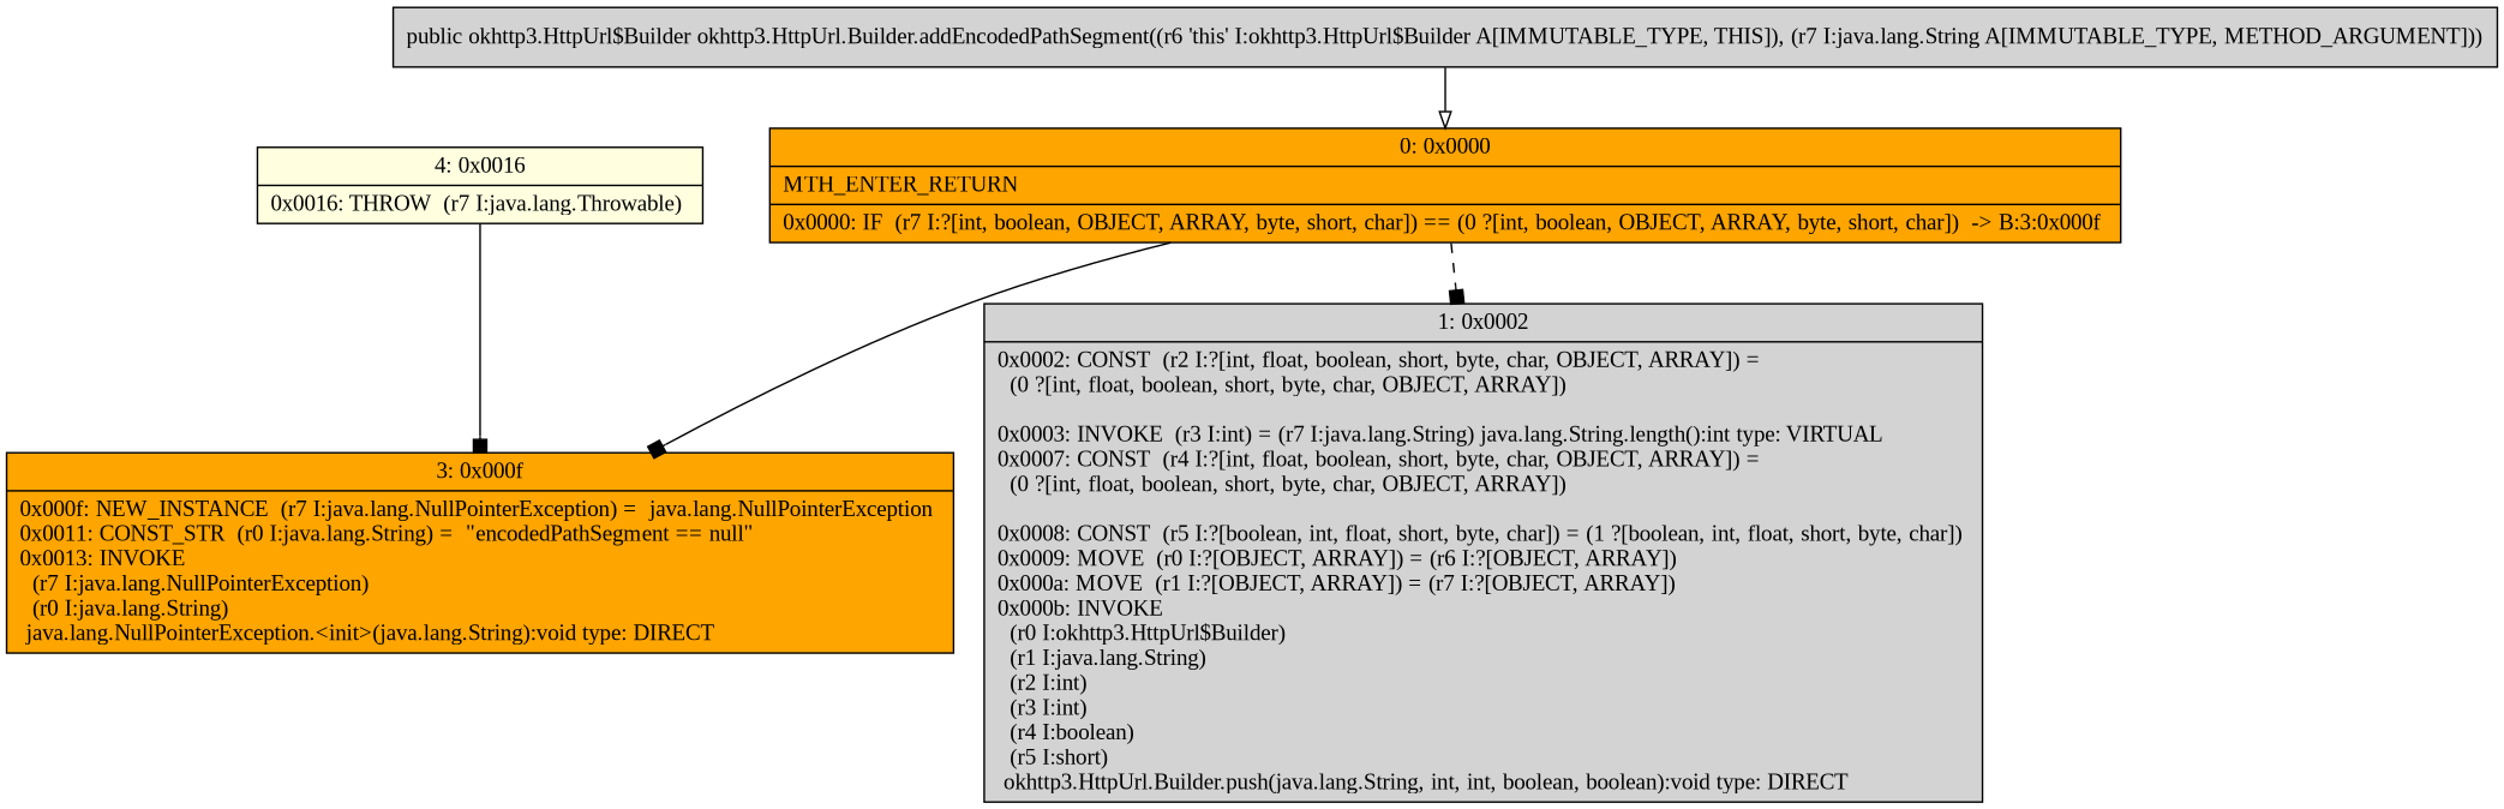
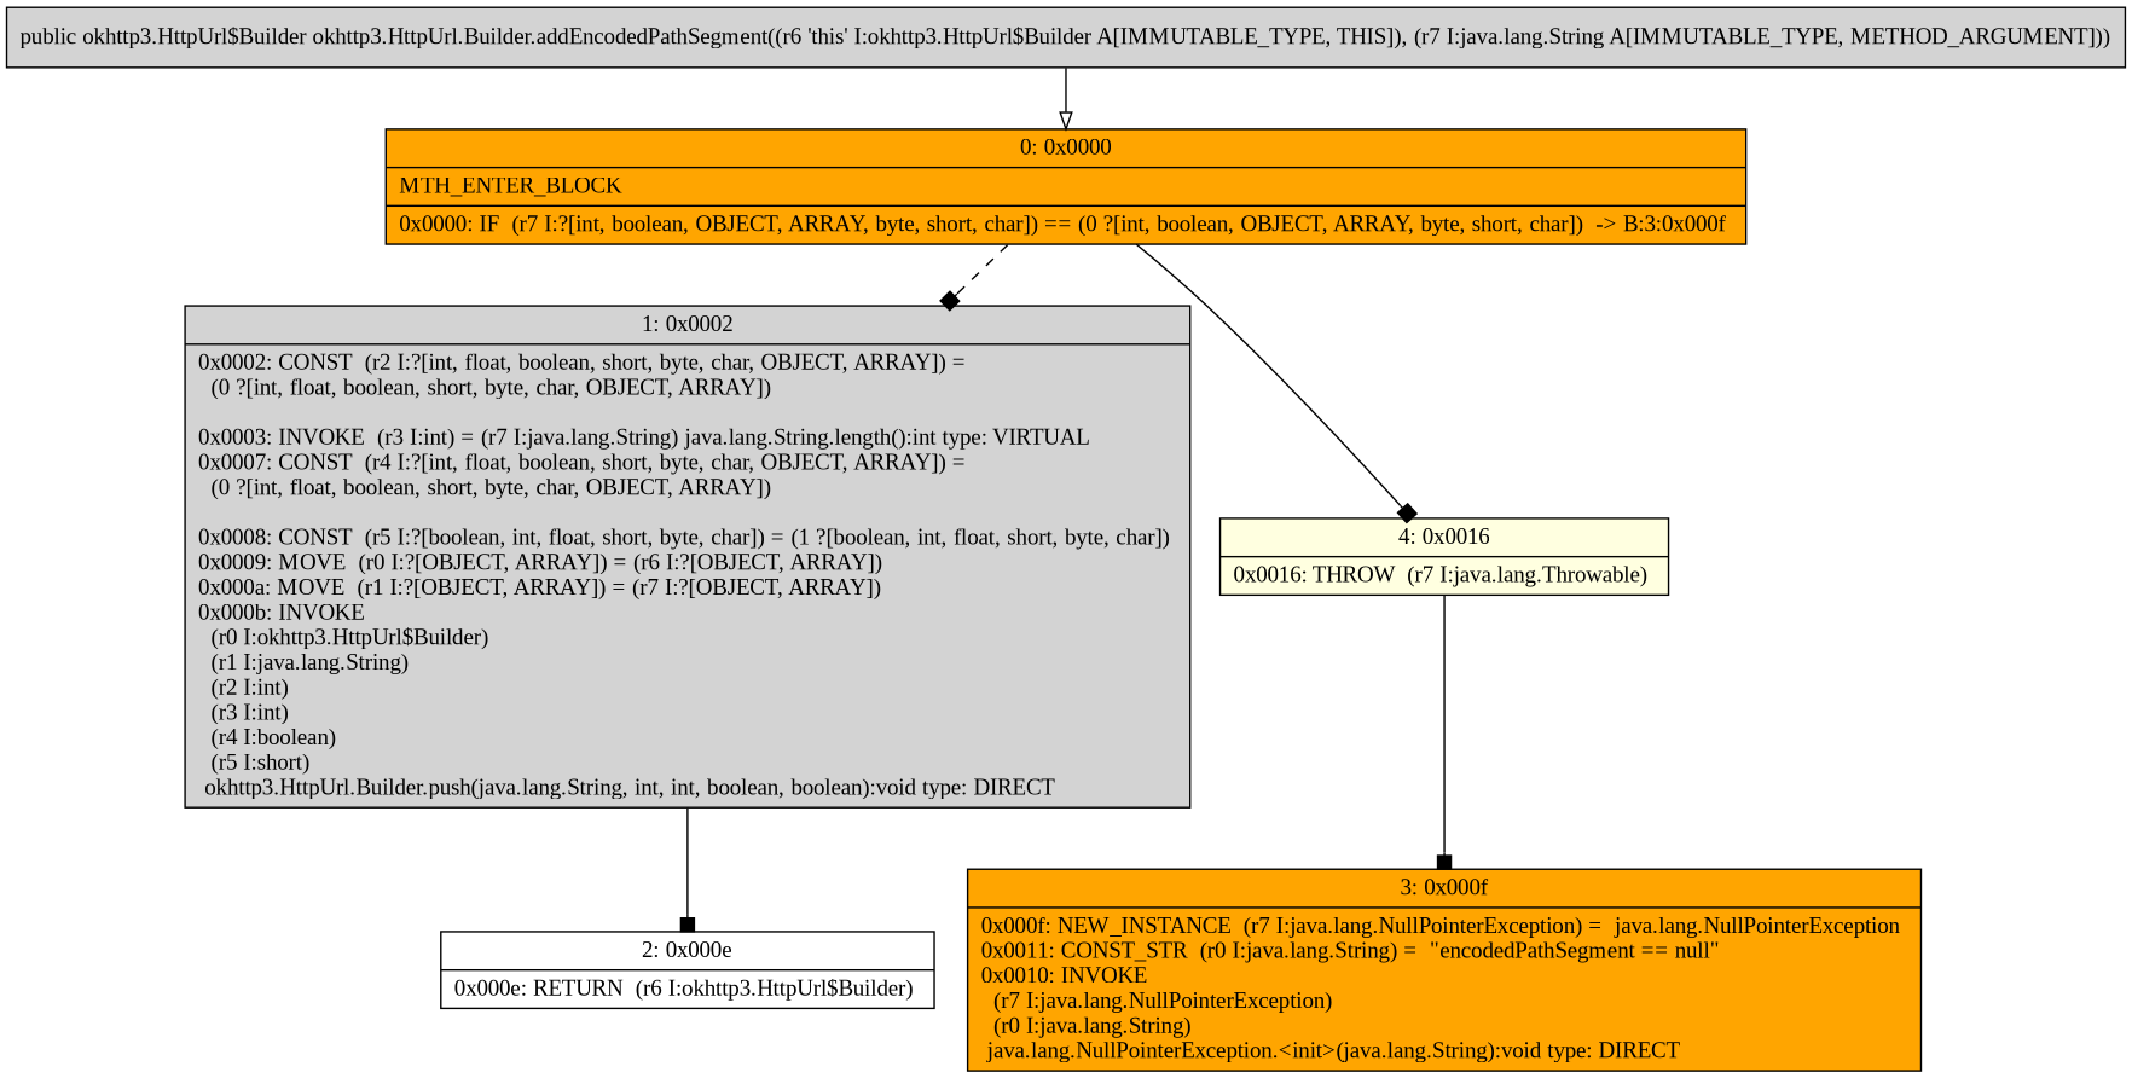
  digraph {
    fontname="Liberation Serif"
    node [fillcolor=orange fontname="Liberation Serif" shape=record style=filled]
    edge [arrowhead=box fontname="Liberation Serif"]
-   n1 [label="{0\:\ 0x0000|MTH_ENTER_RETURN\l|0x0000: IF  (r7 I:?[int, boolean, OBJECT, ARRAY, byte, short, char]) == (0 ?[int, boolean, OBJECT, ARRAY, byte, short, char])  \-\> B:3:0x000f \l}"]
+   n1 [label="{0\:\ 0x0000|MTH_ENTER_BLOCK\l|0x0000: IF  (r7 I:?[int, boolean, OBJECT, ARRAY, byte, short, char]) == (0 ?[int, boolean, OBJECT, ARRAY, byte, short, char])  \-\> B:3:0x000f \l}"]
    n2 [fillcolor=lightgrey label="{1\:\ 0x0002|0x0002: CONST  (r2 I:?[int, float, boolean, short, byte, char, OBJECT, ARRAY]) = \l  (0 ?[int, float, boolean, short, byte, char, OBJECT, ARRAY])\l \l0x0003: INVOKE  (r3 I:int) = (r7 I:java.lang.String) java.lang.String.length():int type: VIRTUAL \l0x0007: CONST  (r4 I:?[int, float, boolean, short, byte, char, OBJECT, ARRAY]) = \l  (0 ?[int, float, boolean, short, byte, char, OBJECT, ARRAY])\l \l0x0008: CONST  (r5 I:?[boolean, int, float, short, byte, char]) = (1 ?[boolean, int, float, short, byte, char]) \l0x0009: MOVE  (r0 I:?[OBJECT, ARRAY]) = (r6 I:?[OBJECT, ARRAY]) \l0x000a: MOVE  (r1 I:?[OBJECT, ARRAY]) = (r7 I:?[OBJECT, ARRAY]) \l0x000b: INVOKE  \l  (r0 I:okhttp3.HttpUrl$Builder)\l  (r1 I:java.lang.String)\l  (r2 I:int)\l  (r3 I:int)\l  (r4 I:boolean)\l  (r5 I:short)\l okhttp3.HttpUrl.Builder.push(java.lang.String, int, int, boolean, boolean):void type: DIRECT \l}"]
-   n3 [label="{3\:\ 0x000f|0x000f: NEW_INSTANCE  (r7 I:java.lang.NullPointerException) =  java.lang.NullPointerException \l0x0011: CONST_STR  (r0 I:java.lang.String) =  \"encodedPathSegment == null\" \l0x0013: INVOKE  \l  (r7 I:java.lang.NullPointerException)\l  (r0 I:java.lang.String)\l java.lang.NullPointerException.\<init\>(java.lang.String):void type: DIRECT \l}"]
+   n3 [label="{3\:\ 0x000f|0x000f: NEW_INSTANCE  (r7 I:java.lang.NullPointerException) =  java.lang.NullPointerException \l0x0011: CONST_STR  (r0 I:java.lang.String) =  \"encodedPathSegment == null\" \l0x0010: INVOKE  \l  (r7 I:java.lang.NullPointerException)\l  (r0 I:java.lang.String)\l java.lang.NullPointerException.\<init\>(java.lang.String):void type: DIRECT \l}"]
+   n4 [fillcolor=white label="{2\:\ 0x000e|0x000e: RETURN  (r6 I:okhttp3.HttpUrl$Builder) \l}"]
    n5 [fillcolor=lightyellow label="{4\:\ 0x0016|0x0016: THROW  (r7 I:java.lang.Throwable) \l}"]
    n6 [fillcolor=lightgrey label="{public okhttp3.HttpUrl$Builder okhttp3.HttpUrl.Builder.addEncodedPathSegment((r6 'this' I:okhttp3.HttpUrl$Builder A[IMMUTABLE_TYPE, THIS]), (r7 I:java.lang.String A[IMMUTABLE_TYPE, METHOD_ARGUMENT])) }"]
    n1 -> n2 [style=dashed]
-   n1 -> n3
+   n1 -> n5
+   n2 -> n4
    n5 -> n3
    n6 -> n1 [arrowhead=onormal]
  }
